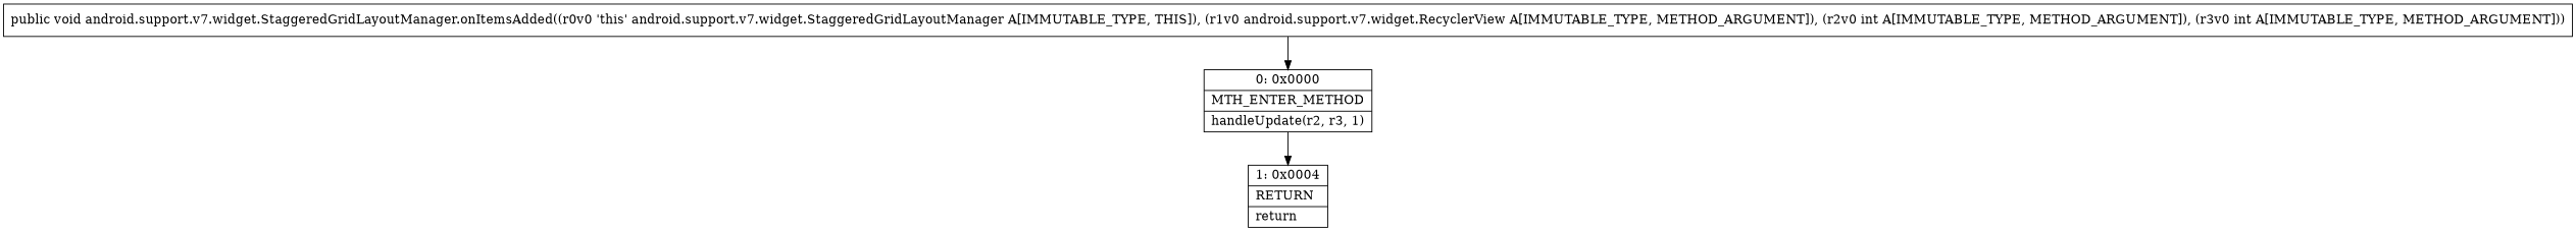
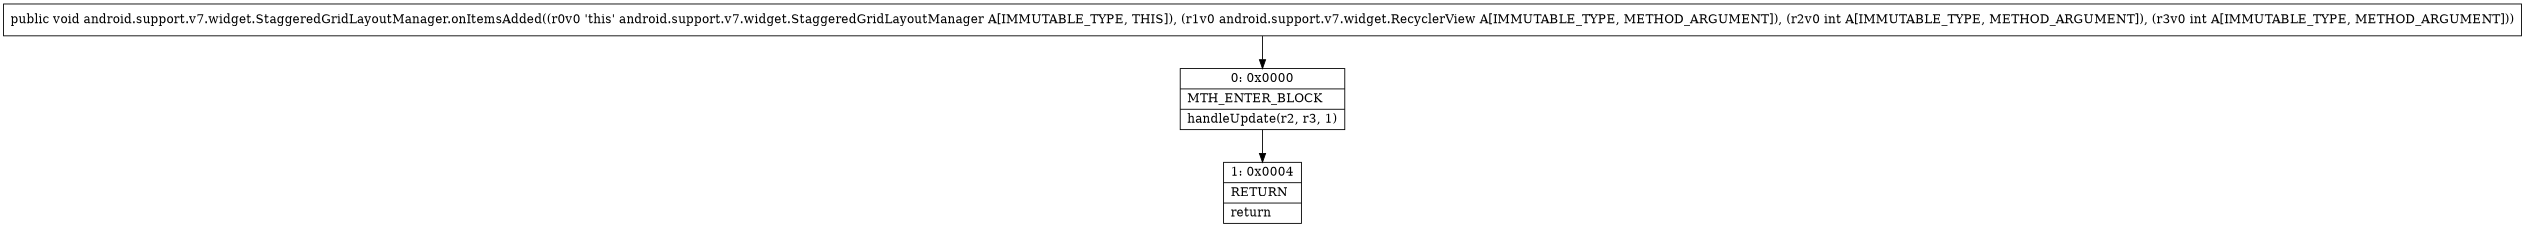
  digraph {
    fontname="DejaVu Serif"
    node [shape=record fontname="DejaVu Serif"]
    edge [fontname="DejaVu Serif"]
-   n1 [label="{0\:\ 0x0000|MTH_ENTER_METHOD\l|handleUpdate(r2, r3, 1)\l}"]
+   n1 [label="{0\:\ 0x0000|MTH_ENTER_BLOCK\l|handleUpdate(r2, r3, 1)\l}"]
    n2 [label="{1\:\ 0x0004|RETURN\l|return\l}"]
    n3 [label="{public void android.support.v7.widget.StaggeredGridLayoutManager.onItemsAdded((r0v0 'this' android.support.v7.widget.StaggeredGridLayoutManager A[IMMUTABLE_TYPE, THIS]), (r1v0 android.support.v7.widget.RecyclerView A[IMMUTABLE_TYPE, METHOD_ARGUMENT]), (r2v0 int A[IMMUTABLE_TYPE, METHOD_ARGUMENT]), (r3v0 int A[IMMUTABLE_TYPE, METHOD_ARGUMENT])) }"]
    n1 -> n2
    n3 -> n1
  }
